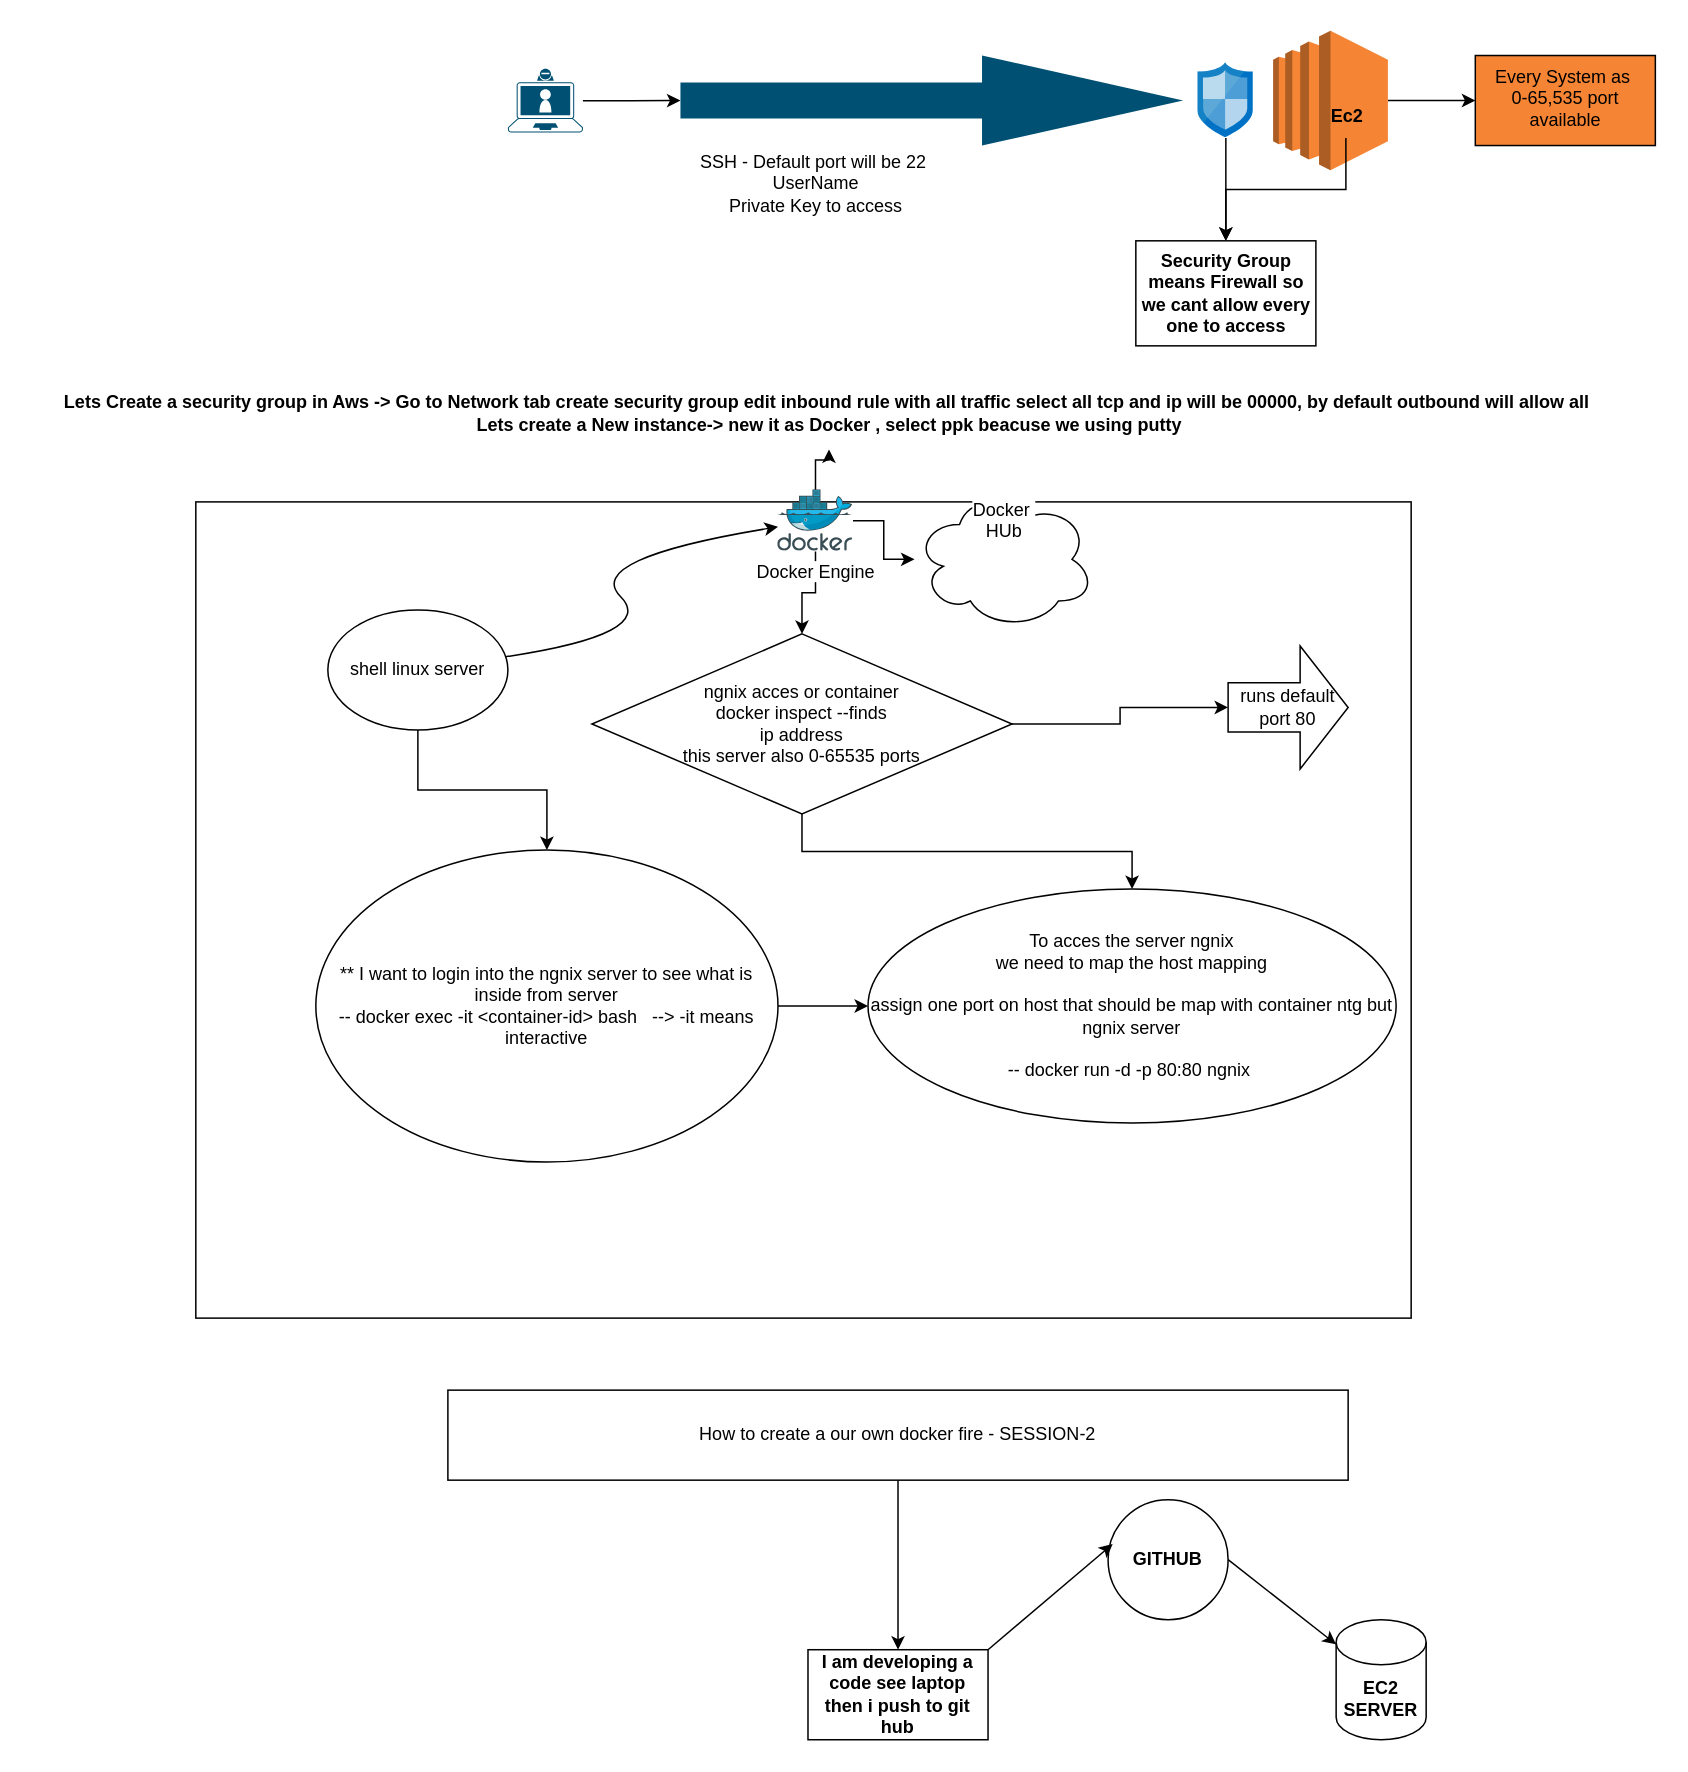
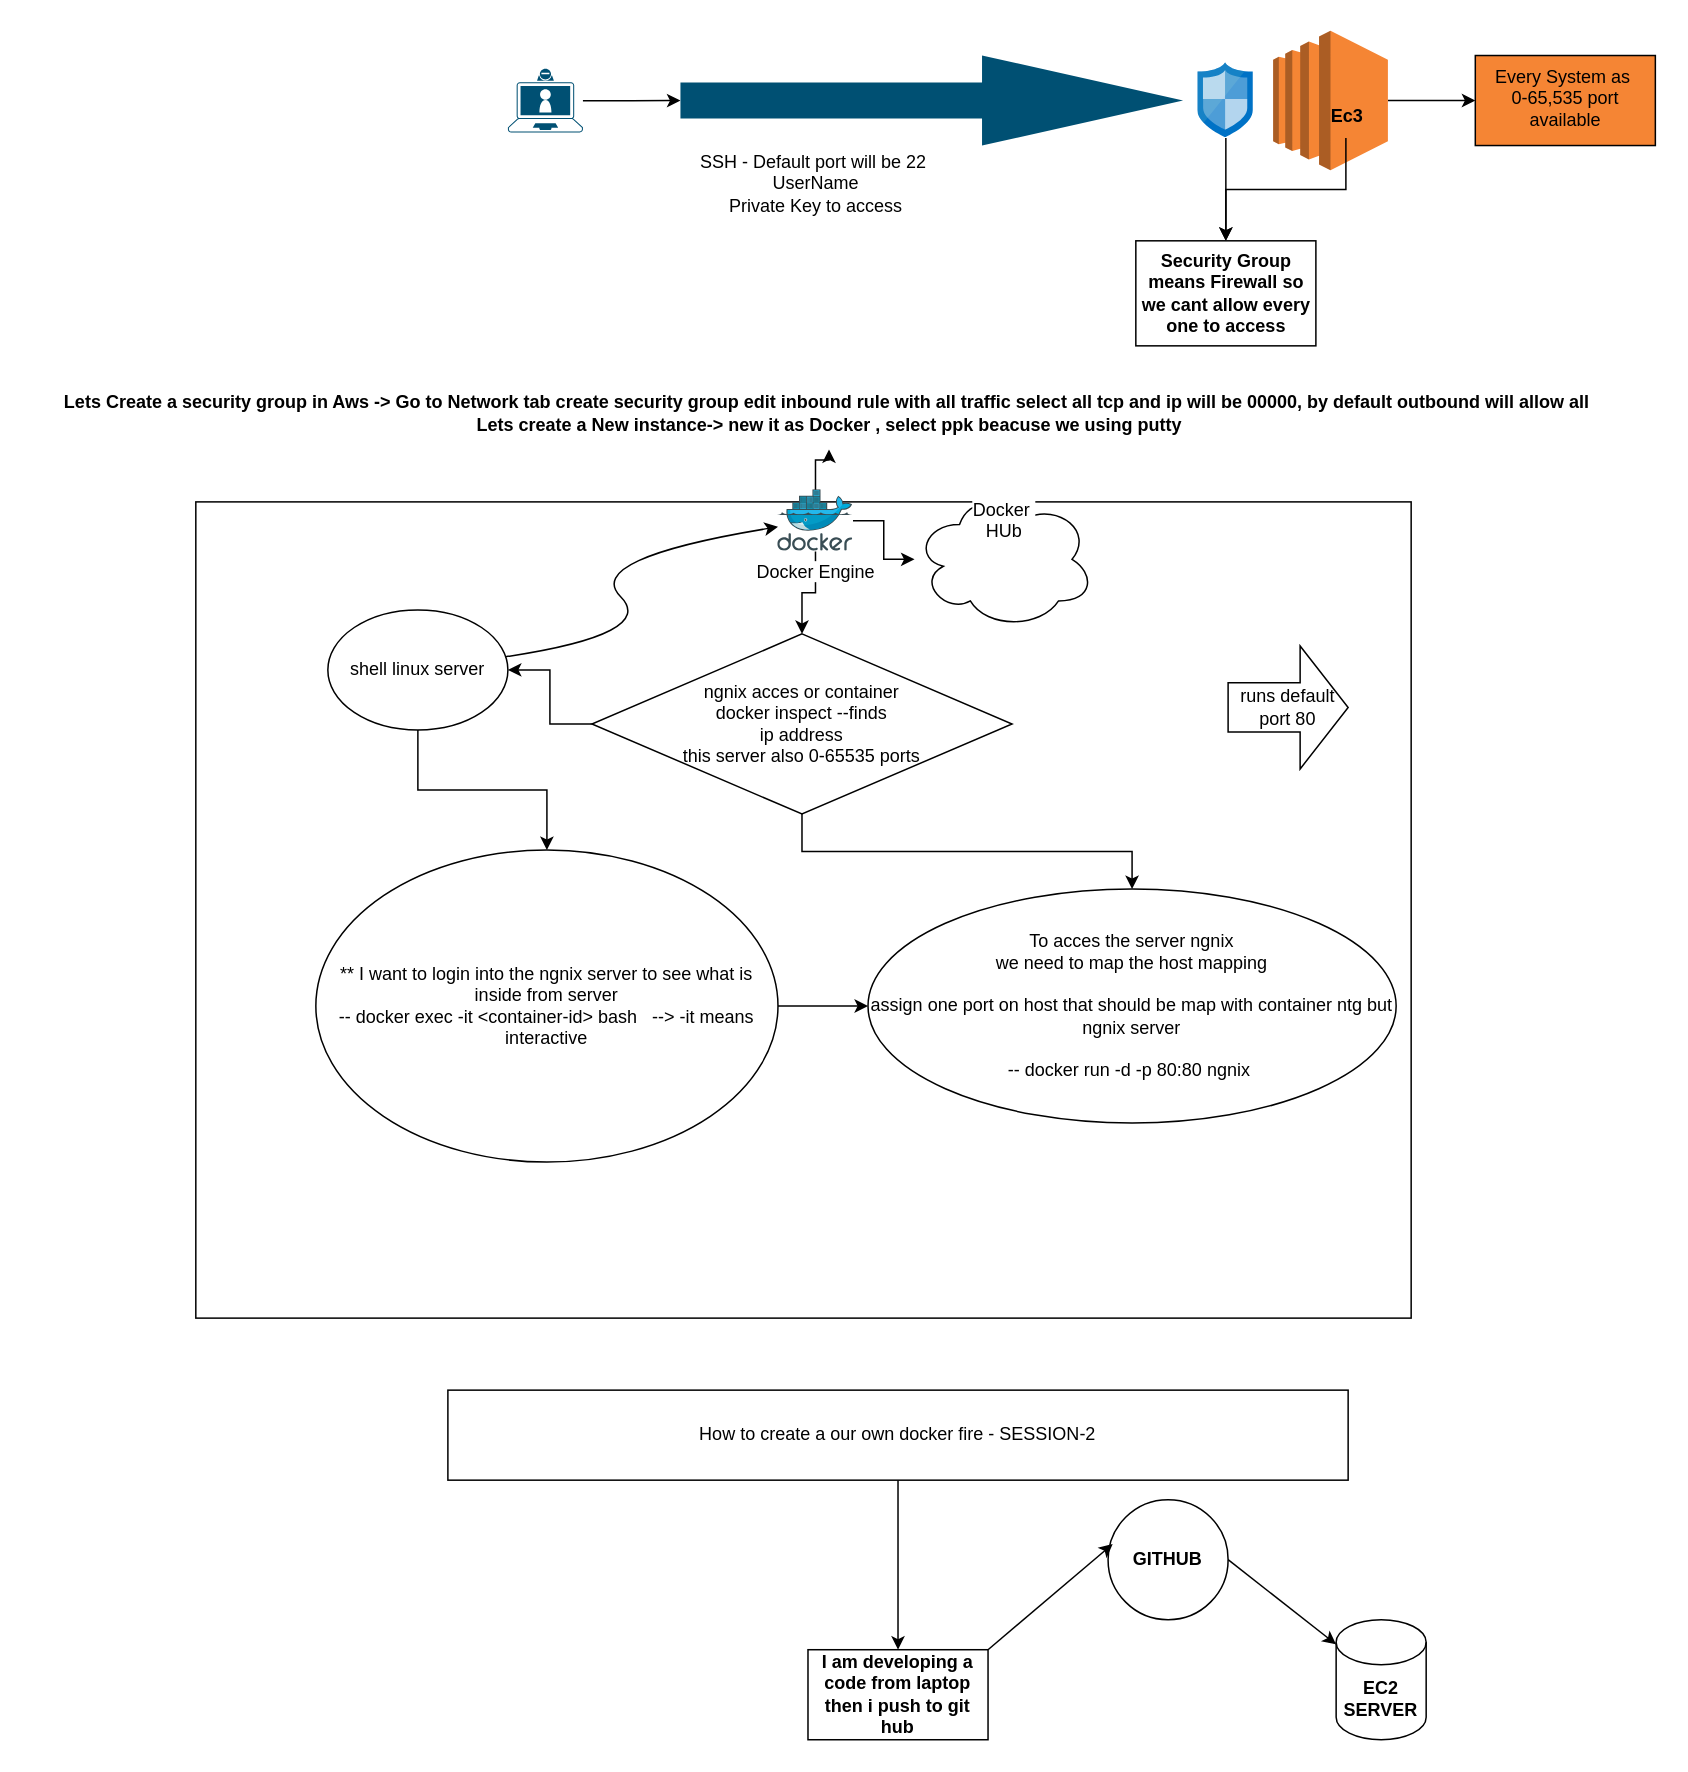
  <mxCell id="0" />
  <mxCell id="1" parent="0" />
  <mxCell id="2" value="" style="edgeStyle=orthogonalEdgeStyle;rounded=0;orthogonalLoop=1;jettySize=auto;html=1;" edge="1" parent="1" source="3" target="14"><mxGeometry relative="1" as="geometry" /></mxCell>
  <mxCell id="3" value="" style="outlineConnect=0;dashed=0;verticalLabelPosition=bottom;verticalAlign=top;align=center;html=1;shape=mxgraph.aws3.ec2;fillColor=#F58534;gradientColor=none;" vertex="1" parent="1"><mxGeometry x="848" y="20" width="76.5" height="93" as="geometry" /></mxCell>
  <mxCell id="4" value="" style="edgeStyle=orthogonalEdgeStyle;rounded=0;orthogonalLoop=1;jettySize=auto;html=1;" edge="1" parent="1" source="5" target="8"><mxGeometry relative="1" as="geometry" /></mxCell>
- <mxCell id="5" value="&lt;b&gt;Ec2&lt;/b&gt;" style="text;html=1;align=center;verticalAlign=middle;resizable=0;points=[];autosize=1;strokeColor=none;fillColor=none;" vertex="1" parent="1"><mxGeometry x="876.5" y="61.5" width="40" height="30" as="geometry" /></mxCell>
+ <mxCell id="5" value="&lt;b&gt;Ec3&lt;/b&gt;" style="text;html=1;align=center;verticalAlign=middle;resizable=0;points=[];autosize=1;strokeColor=none;fillColor=none;" vertex="1" parent="1"><mxGeometry x="876.5" y="61.5" width="40" height="30" as="geometry" /></mxCell>
  <mxCell id="6" value="" style="edgeStyle=orthogonalEdgeStyle;rounded=0;orthogonalLoop=1;jettySize=auto;html=1;" edge="1" parent="1" source="7" target="8"><mxGeometry relative="1" as="geometry" /></mxCell>
  <mxCell id="7" value="" style="sketch=0;aspect=fixed;html=1;points=[];align=center;image;fontSize=12;image=img/lib/mscae/Network_Security_Groups_Classic.svg;" vertex="1" parent="1"><mxGeometry x="798" y="41.5" width="37" height="50" as="geometry" /></mxCell>
  <mxCell id="8" value="Security Group means Firewall so we cant allow every one to access" style="whiteSpace=wrap;html=1;verticalAlign=top;sketch=0;labelBackgroundColor=default;fontStyle=1" vertex="1" parent="1"><mxGeometry x="756.5" y="160" width="120" height="70" as="geometry" /></mxCell>
  <mxCell id="9" value="" style="edgeStyle=orthogonalEdgeStyle;rounded=0;orthogonalLoop=1;jettySize=auto;html=1;" edge="1" parent="1" source="10" target="11"><mxGeometry relative="1" as="geometry" /></mxCell>
  <mxCell id="10" value="" style="points=[[0.13,0.225,0],[0.5,0,0],[0.87,0.225,0],[0.885,0.5,0],[0.985,0.99,0],[0.5,1,0],[0.015,0.99,0],[0.115,0.5,0]];verticalLabelPosition=bottom;sketch=0;html=1;verticalAlign=top;aspect=fixed;align=center;pointerEvents=1;shape=mxgraph.cisco19.laptop_video_client;fillColor=#005073;strokeColor=none;" vertex="1" parent="1"><mxGeometry x="338" y="45.25" width="50" height="42.5" as="geometry" /></mxCell>
  <mxCell id="11" value="" style="shape=singleArrow;whiteSpace=wrap;html=1;arrowWidth=0.4;arrowSize=0.4;verticalAlign=top;fillColor=#005073;strokeColor=none;sketch=0;" vertex="1" parent="1"><mxGeometry x="453" y="36.5" width="335" height="60" as="geometry" /></mxCell>
  <mxCell id="12" value="SSH - Default port will be 22&amp;nbsp;&lt;br&gt;UserName&lt;br&gt;Private Key to access" style="text;html=1;align=center;verticalAlign=middle;resizable=0;points=[];autosize=1;strokeColor=none;fillColor=none;" vertex="1" parent="1"><mxGeometry x="453" y="91.5" width="180" height="60" as="geometry" /></mxCell>
  <mxCell id="13" value="Lets Create a security group in Aws -&amp;gt; Go to Network tab create security group edit inbound rule with all traffic select all tcp and ip will be 00000, by default outbound will allow all&lt;span style=&quot;white-space: pre; font-size: 12px;&quot;&gt; &lt;/span&gt;&lt;br&gt;Lets create a New instance-&amp;gt; new it as Docker , select ppk beacuse we using putty" style="text;html=1;align=center;verticalAlign=middle;resizable=0;points=[];autosize=1;strokeColor=none;fillColor=none;fontStyle=1;fontSize=12;" vertex="1" parent="1"><mxGeometry x="20" y="251" width="1064" height="48" as="geometry" /></mxCell>
  <mxCell id="14" value="Every System as&amp;nbsp;&lt;br&gt;0-65,535 port available" style="whiteSpace=wrap;html=1;verticalAlign=top;fillColor=#F58534;dashed=0;gradientColor=none;" vertex="1" parent="1"><mxGeometry x="982.75" y="36.5" width="120" height="60" as="geometry" /></mxCell>
  <mxCell id="15" value="&lt;br&gt;&lt;br&gt;" style="rounded=0;whiteSpace=wrap;html=1;" vertex="1" parent="1"><mxGeometry x="130" y="334" width="810" height="544" as="geometry" /></mxCell>
  <mxCell id="16" value="" style="edgeStyle=orthogonalEdgeStyle;rounded=0;orthogonalLoop=1;jettySize=auto;html=1;" edge="1" parent="1" source="17" target="30"><mxGeometry relative="1" as="geometry" /></mxCell>
  <mxCell id="17" value="shell linux server" style="ellipse;whiteSpace=wrap;html=1;" vertex="1" parent="1"><mxGeometry x="218" y="406" width="120" height="80" as="geometry" /></mxCell>
  <mxCell id="18" value="" style="edgeStyle=orthogonalEdgeStyle;rounded=0;orthogonalLoop=1;jettySize=auto;html=1;" edge="1" parent="1" source="21" target="27"><mxGeometry relative="1" as="geometry" /></mxCell>
  <mxCell id="19" value="" style="edgeStyle=orthogonalEdgeStyle;rounded=0;orthogonalLoop=1;jettySize=auto;html=1;" edge="1" parent="1" source="21" target="24"><mxGeometry relative="1" as="geometry" /></mxCell>
  <mxCell id="20" value="" style="edgeStyle=orthogonalEdgeStyle;rounded=0;orthogonalLoop=1;jettySize=auto;html=1;" edge="1" parent="1" source="21" target="13"><mxGeometry relative="1" as="geometry" /></mxCell>
  <mxCell id="21" value="Docker Engine" style="sketch=0;aspect=fixed;html=1;points=[];align=center;image;fontSize=12;image=img/lib/mscae/Docker.svg;" vertex="1" parent="1"><mxGeometry x="518" y="326" width="50" height="41" as="geometry" /></mxCell>
- <mxCell id="22" value="" style="edgeStyle=orthogonalEdgeStyle;rounded=0;orthogonalLoop=1;jettySize=auto;html=1;" edge="1" parent="1" source="24" target="25"><mxGeometry relative="1" as="geometry" /></mxCell>
+ <mxCell id="22" value="" style="edgeStyle=orthogonalEdgeStyle;rounded=0;orthogonalLoop=1;jettySize=auto;html=1;" edge="1" parent="1" source="24" target="17"><mxGeometry relative="1" as="geometry" /></mxCell>
  <mxCell id="23" value="" style="edgeStyle=orthogonalEdgeStyle;rounded=0;orthogonalLoop=1;jettySize=auto;html=1;" edge="1" parent="1" source="24" target="28"><mxGeometry relative="1" as="geometry" /></mxCell>
  <mxCell id="24" value="ngnix acces or container&lt;br&gt;docker inspect --finds&lt;br&gt;ip address&lt;br&gt;this server also 0-65535 ports" style="rhombus;whiteSpace=wrap;html=1;" vertex="1" parent="1"><mxGeometry x="394" y="422" width="280" height="120" as="geometry" /></mxCell>
  <mxCell id="25" value="runs default port 80" style="shape=singleArrow;whiteSpace=wrap;html=1;arrowWidth=0.4;arrowSize=0.4;" vertex="1" parent="1"><mxGeometry x="818" y="430" width="80" height="82" as="geometry" /></mxCell>
  <mxCell id="26" value="" style="curved=1;endArrow=classic;html=1;rounded=0;" edge="1" parent="1" source="17" target="21"><mxGeometry width="50" height="50" relative="1" as="geometry"><mxPoint x="388" y="422" as="sourcePoint" /><mxPoint x="438" y="372" as="targetPoint" /><Array as="points"><mxPoint x="438" y="422" /><mxPoint x="388" y="372" /></Array></mxGeometry></mxCell>
  <mxCell id="27" value="Docker&amp;nbsp;&lt;br&gt;HUb" style="ellipse;shape=cloud;whiteSpace=wrap;html=1;verticalAlign=top;sketch=0;labelBackgroundColor=default;" vertex="1" parent="1"><mxGeometry x="609" y="326" width="120" height="92.5" as="geometry" /></mxCell>
  <mxCell id="28" value="To acces the server ngnix&lt;br&gt;we need to map the host mapping&lt;br&gt;&lt;br&gt;assign one port on host that should be map with container ntg but ngnix server&lt;br&gt;&lt;br&gt;-- docker run -d -p 80:80 ngnix&amp;nbsp;" style="ellipse;whiteSpace=wrap;html=1;" vertex="1" parent="1"><mxGeometry x="578" y="592" width="352" height="156" as="geometry" /></mxCell>
  <mxCell id="29" value="" style="edgeStyle=orthogonalEdgeStyle;rounded=0;orthogonalLoop=1;jettySize=auto;html=1;" edge="1" parent="1" source="30" target="28"><mxGeometry relative="1" as="geometry" /></mxCell>
  <mxCell id="30" value="&lt;div&gt;** I want to login into the ngnix server to see what is inside from server&lt;/div&gt;&lt;div&gt;   -- docker exec -it &amp;lt;container-id&amp;gt; bash&amp;nbsp; &amp;nbsp;--&amp;gt; -it means interactive&lt;/div&gt;" style="ellipse;whiteSpace=wrap;html=1;" vertex="1" parent="1"><mxGeometry x="210" y="566" width="308" height="208" as="geometry" /></mxCell>
  <mxCell id="31" value="" style="edgeStyle=orthogonalEdgeStyle;rounded=0;orthogonalLoop=1;jettySize=auto;html=1;" edge="1" parent="1" source="32" target="33"><mxGeometry relative="1" as="geometry" /></mxCell>
  <mxCell id="32" value="How to create a our own docker fire - SESSION-2" style="rounded=0;whiteSpace=wrap;html=1;" vertex="1" parent="1"><mxGeometry x="298" y="926" width="600" height="60" as="geometry" /></mxCell>
- <mxCell id="33" value="&lt;b&gt;I am developing a code see laptop then i push to git hub&lt;/b&gt;" style="whiteSpace=wrap;html=1;rounded=0;" vertex="1" parent="1"><mxGeometry x="538" y="1099" width="120" height="60" as="geometry" /></mxCell>
+ <mxCell id="33" value="&lt;b&gt;I am developing a code from laptop then i push to git hub&lt;/b&gt;" style="whiteSpace=wrap;html=1;rounded=0;" vertex="1" parent="1"><mxGeometry x="538" y="1099" width="120" height="60" as="geometry" /></mxCell>
  <mxCell id="34" value="&lt;b&gt;GITHUB&lt;/b&gt;" style="ellipse;whiteSpace=wrap;html=1;aspect=fixed;" vertex="1" parent="1"><mxGeometry x="738" y="999" width="80" height="80" as="geometry" /></mxCell>
  <mxCell id="35" value="&lt;b&gt;EC2 SERVER&lt;/b&gt;" style="shape=cylinder3;whiteSpace=wrap;html=1;boundedLbl=1;backgroundOutline=1;size=15;" vertex="1" parent="1"><mxGeometry x="890" y="1079" width="60" height="80" as="geometry" /></mxCell>
  <mxCell id="36" value="" style="endArrow=classic;html=1;rounded=0;exitX=1;exitY=0;exitDx=0;exitDy=0;entryX=0.038;entryY=0.37;entryDx=0;entryDy=0;entryPerimeter=0;" edge="1" parent="1" source="33" target="34"><mxGeometry width="50" height="50" relative="1" as="geometry"><mxPoint x="530" y="1088" as="sourcePoint" /><mxPoint x="580" y="1038" as="targetPoint" /></mxGeometry></mxCell>
  <mxCell id="37" value="" style="endArrow=classic;html=1;rounded=0;exitX=1;exitY=0.5;exitDx=0;exitDy=0;" edge="1" parent="1" source="34" target="35"><mxGeometry width="50" height="50" relative="1" as="geometry"><mxPoint x="530" y="1088" as="sourcePoint" /><mxPoint x="580" y="1038" as="targetPoint" /></mxGeometry></mxCell>
